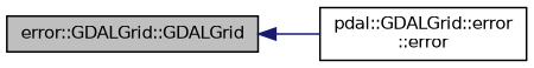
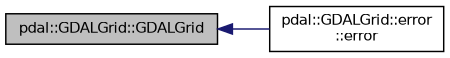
  digraph {
    rankdir=LR
    node [color=black fontname=Helvetica fontsize=10 shape=record style=filled]
-   n1 [fillcolor=grey75 fontcolor=black height=0.2 label="error::GDALGrid::GDALGrid" width=0.4]
+   n1 [fillcolor=grey75 fontcolor=black height=0.2 label="pdal::GDALGrid::GDALGrid" width=0.4]
    n2 [fillcolor=white height=0.2 label="pdal::GDALGrid::error\l::error" width=0.4]
    n1 -> n2 [color=midnightblue dir=back fontname=Helvetica fontsize=10 labelfontname=Helvetica labelfontsize=10 style=solid]
  }
